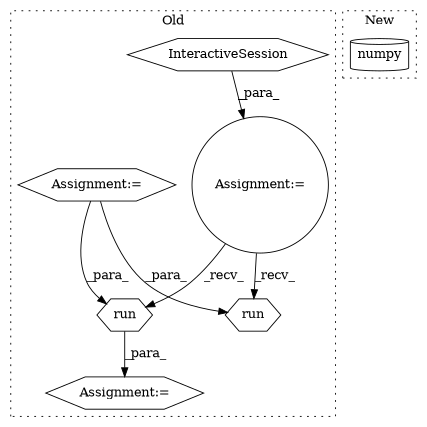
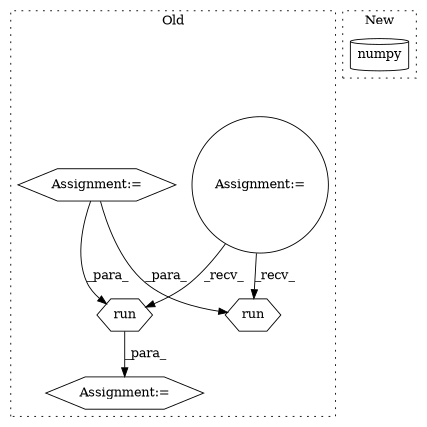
  digraph {
    fontname="DejaVu Serif"
    node [a=32 l=1 shape=hexagon fontname="DejaVu Serif"]
    edge [fontname="DejaVu Serif"]
-   n1 [l=20 label=InteractiveSession s=647]
    n2 [l="4,1" label=run s="963,998"]
    n3 [a=7 label="Assignment:=" s=957]
    n4 [l="4,1" label=run s="1046,1081"]
    n5 [a=7 label="Assignment:=" s=505]
    n6 [a=7 label="Assignment:=" s=635 shape=circle]
    n7 [l=7 label=numpy s=798 shape=cylinder]
    subgraph cluster_1 {
      label=Old
      style=dotted
-     n1
      n2
      n3
      n4
      n5
      n6
    }
    subgraph cluster_2 {
      label=New
      style=dotted
      n7
    }
-   n1 -> n6 [label=_para_]
    n2 -> n3 [label=_para_]
    n5 -> n2 [label=_para_]
    n5 -> n4 [label=_para_]
    n6 -> n2 [label=_recv_]
    n6 -> n4 [label=_recv_]
  }
